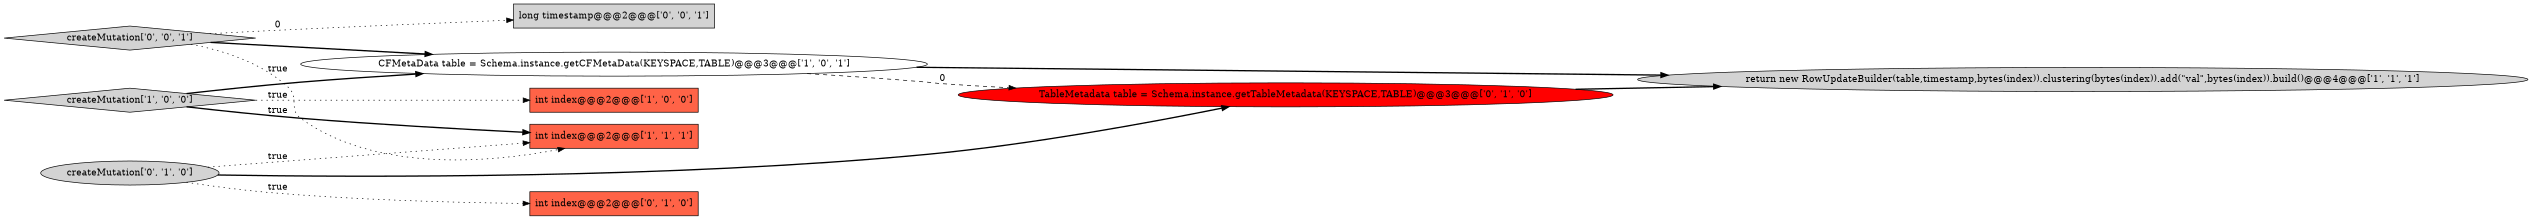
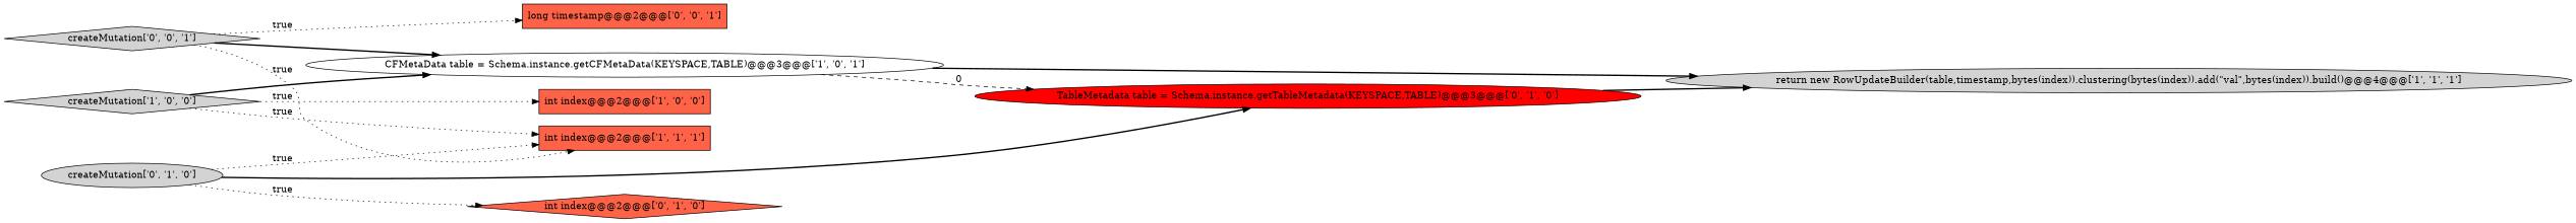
  digraph {
    rankdir=LR
    node [fillcolor=lightgray shape=box style=filled]
    edge [style=dotted]
    n1 [label="createMutation['0', '0', '1']" shape=diamond]
-   n2 [label="long timestamp@@@2@@@['0', '0', '1']"]
+   n2 [fillcolor=tomato label="long timestamp@@@2@@@['0', '0', '1']"]
    n3 [fillcolor=tomato label="int index@@@2@@@['1', '1', '1']"]
    n4 [fillcolor=white label="CFMetaData table = Schema.instance.getCFMetaData(KEYSPACE,TABLE)@@@3@@@['1', '0', '1']" shape=ellipse]
    n5 [fillcolor=red label="TableMetadata table = Schema.instance.getTableMetadata(KEYSPACE,TABLE)@@@3@@@['0', '1', '0']" shape=ellipse]
    n6 [label="return new RowUpdateBuilder(table,timestamp,bytes(index)).clustering(bytes(index)).add(\"val\",bytes(index)).build()@@@4@@@['1', '1', '1']" shape=ellipse]
    n7 [label="createMutation['0', '1', '0']" shape=ellipse]
-   n8 [fillcolor=tomato label="int index@@@2@@@['0', '1', '0']"]
+   n8 [fillcolor=tomato label="int index@@@2@@@['0', '1', '0']" shape=diamond]
    n9 [fillcolor=tomato label="int index@@@2@@@['1', '0', '0']"]
    n10 [label="createMutation['1', '0', '0']" shape=diamond]
-   n1 -> n2 [label=0]
+   n1 -> n2 [label=true]
    n1 -> n3 [label=true]
    n1 -> n4 [style=bold]
    n4 -> n5 [label=0 style=dashed]
    n4 -> n6 [style=bold]
    n5 -> n6 [style=bold]
    n7 -> n3 [label=true]
    n7 -> n5 [style=bold]
    n7 -> n8 [label=true]
-   n10 -> n3 [label=true style=bold]
+   n10 -> n3 [label=true]
    n10 -> n4 [style=bold]
    n10 -> n9 [label=true]
  }
